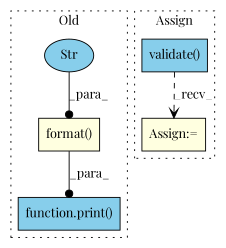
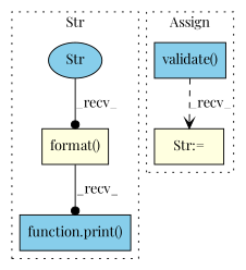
  digraph {
    fontname="Playfair Display"
    node [a=75 fillcolor=skyblue fontname="Playfair Display" shape=box style=filled]
    edge [arrowhead=dot fontname="Playfair Display" style=solid]
    n1 [l="6,1" label="function.print()" s="6136,6188"]
    n2 [fillcolor=lightyellow l="33,1" label="format()" s="6142,6187"]
    n3 [a=66 l=25 label=Str s=6142 shape=ellipse]
    n4 [l="15,1" label="validate()" s="6831,6883"]
-   n5 [a=68 fillcolor=lightyellow l=3 label="Assign:=" s=6828]
+   n5 [a=68 fillcolor=lightyellow l=3 label="Str:=" s=6828]
    subgraph cluster_1 {
-     label=Old
+     label=Str
      style=dotted
      n1
      n2
      n3
    }
    subgraph cluster_2 {
      label=Assign
      style=dotted
      n4
      n5
    }
-   n2 -> n1 [label=_para_]
-   n3 -> n2 [label=_para_]
+   n2 -> n1 [label=_recv_]
+   n3 -> n2 [label=_recv_]
    n4 -> n5 [arrowhead=vee label=_recv_ style=dashed]
  }
